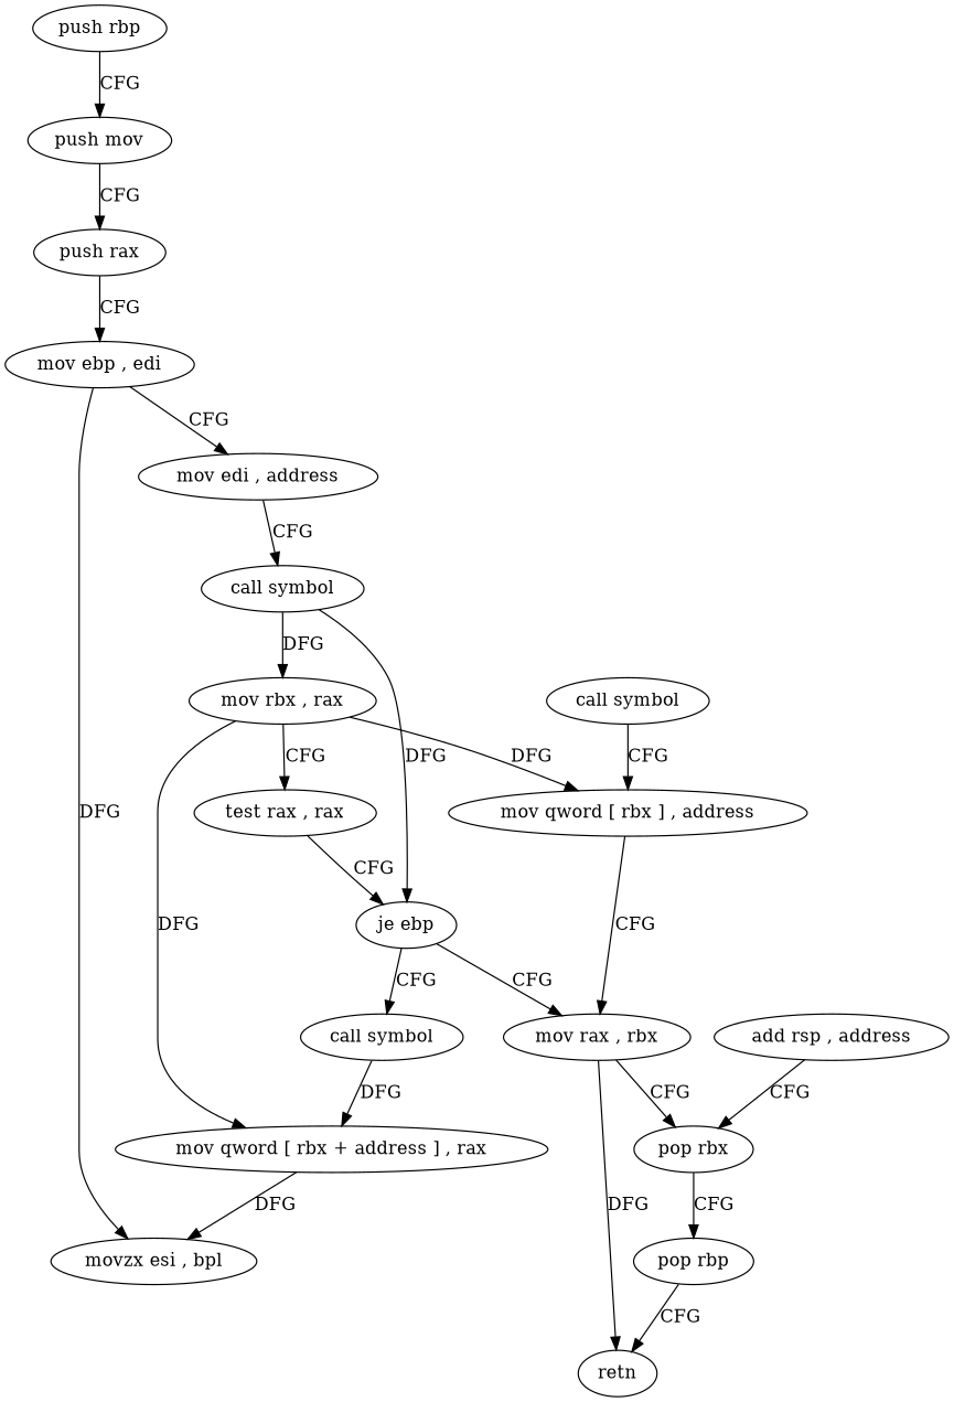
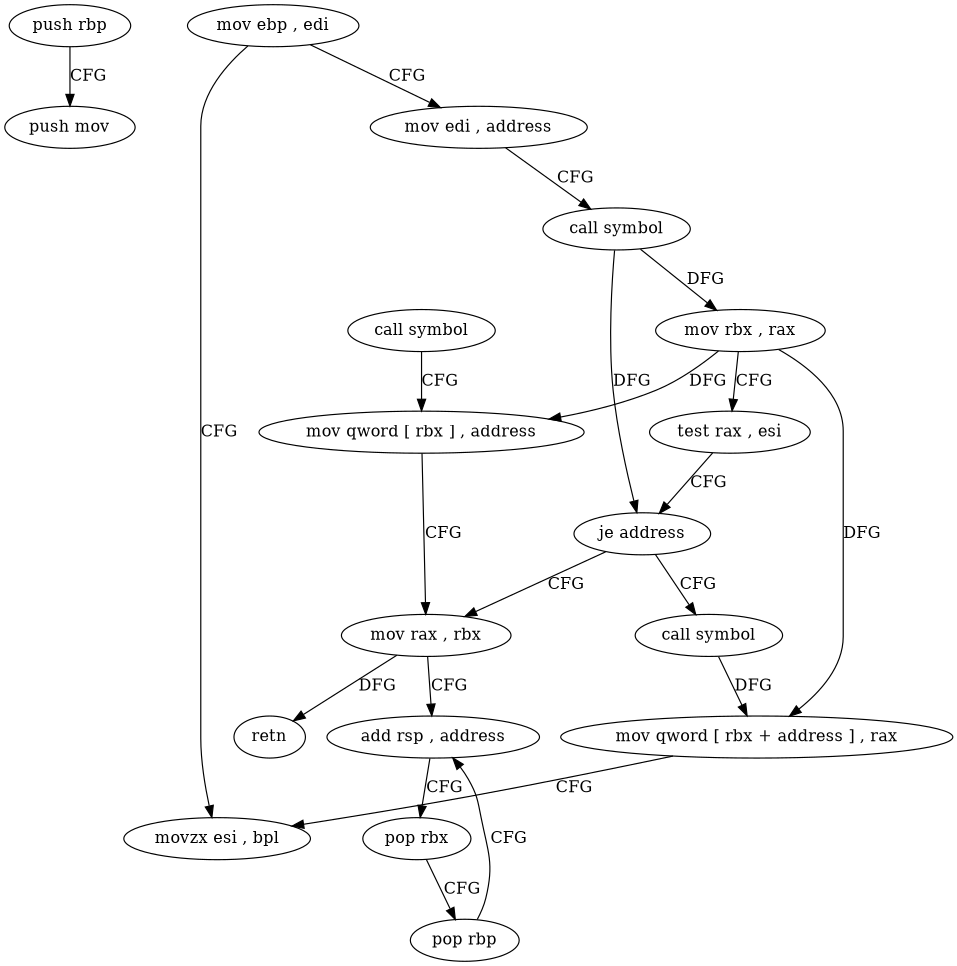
  digraph {
    n1 [label="push rbp"]
    n2 [label="push mov"]
-   n3 [label="push rax"]
    n4 [label="mov ebp , edi"]
    n5 [label="mov edi , address"]
    n6 [label="movzx esi , bpl"]
    n7 [label="call symbol"]
    n8 [label="mov rbx , rax"]
-   n9 [label="je ebp"]
-   n10 [label="test rax , rax"]
+   n9 [label="je address"]
+   n10 [label="test rax , esi"]
    n11 [label="mov qword [ rbx + address ] , rax"]
    n12 [label="mov qword [ rbx ] , address"]
    n13 [label="mov rax , rbx"]
    n14 [label="call symbol"]
    n15 [label="add rsp , address"]
    n16 [label=retn]
    n17 [label="pop rbx"]
    n18 [label="pop rbp"]
    n19 [label="call symbol"]
    n1 -> n2 [label=CFG]
-   n2 -> n3 [label=CFG]
-   n3 -> n4 [label=CFG]
    n4 -> n5 [label=CFG]
-   n4 -> n6 [label=DFG]
+   n4 -> n6 [label=CFG]
    n5 -> n7 [label=CFG]
    n7 -> n8 [label=DFG]
    n7 -> n9 [label=DFG]
    n8 -> n10 [label=CFG]
    n8 -> n11 [label=DFG]
    n8 -> n12 [label=DFG]
    n9 -> n13 [label=CFG]
    n9 -> n14 [label=CFG]
    n10 -> n9 [label=CFG]
-   n11 -> n6 [label=DFG]
+   n11 -> n6 [label=CFG]
    n12 -> n13 [label=CFG]
-   n13 -> n17 [label=CFG]
+   n13 -> n15 [label=CFG]
    n13 -> n16 [label=DFG]
    n14 -> n11 [label=DFG]
    n15 -> n17 [label=CFG]
    n17 -> n18 [label=CFG]
-   n18 -> n16 [label=CFG]
+   n18 -> n15 [label=CFG]
    n19 -> n12 [label=CFG]
  }
